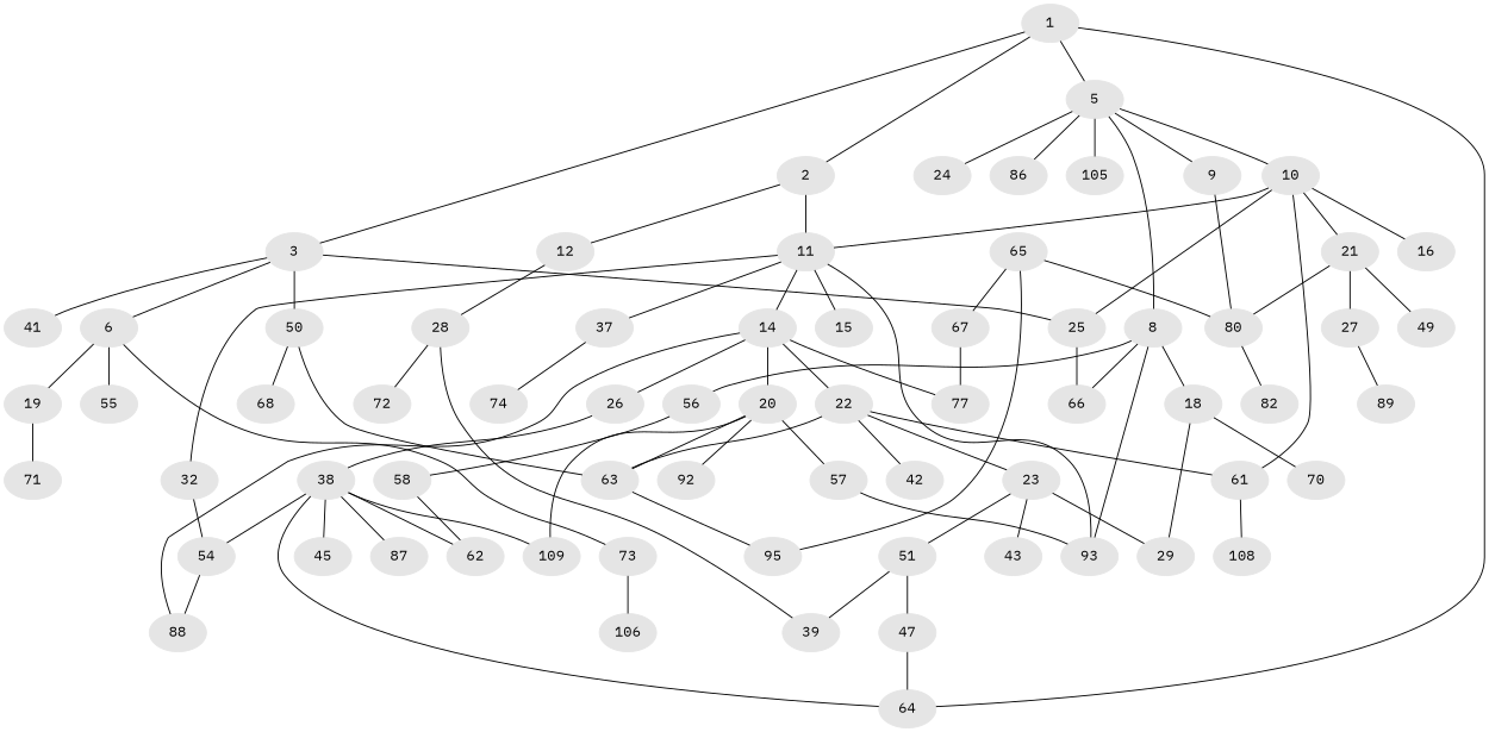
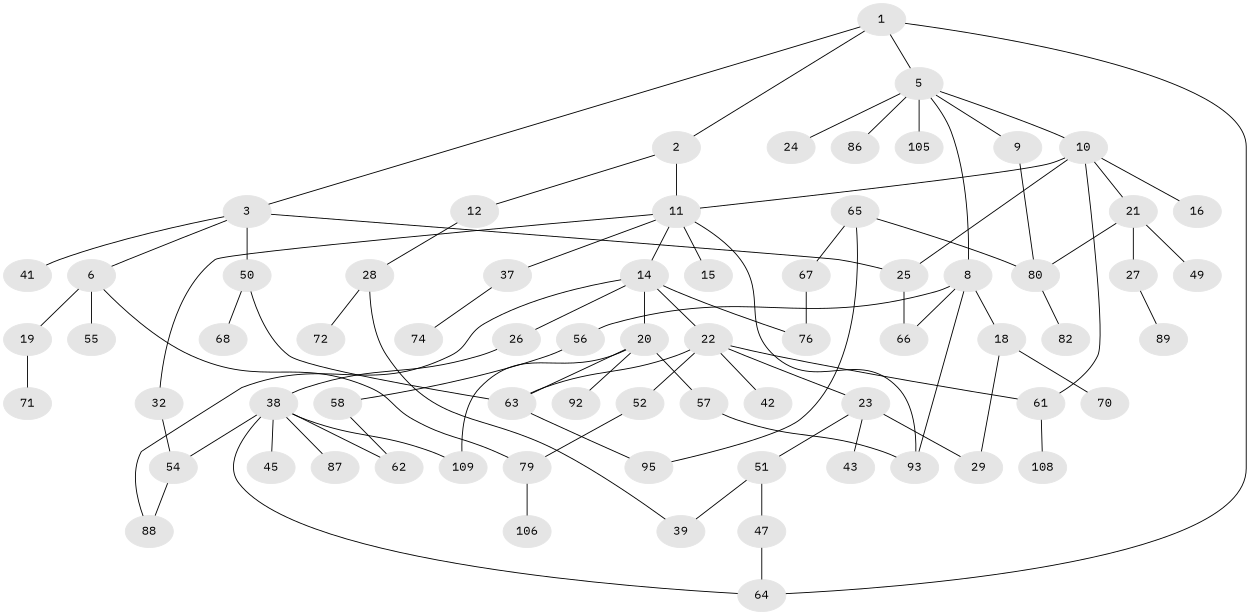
  graph {
    fontname="IBM Plex Mono"
    node [color=gray90 fontname="IBM Plex Mono" style=filled]
    edge [fontname="IBM Plex Mono"]
    1 [super="+84"]
    2
    3 [super="+4"]
    5 [super="+7"]
    64 [super="+69"]
    11 [super="+13"]
    12 [super="+102"]
    6
    25 [super="+30"]
    41
    50
    8 [super="+17"]
    9 [super="+99"]
    10
    24
    86
    105
    93 [super="+103"]
    14 [super="+33"]
    15 [super="+51"]
    32
    37 [super="+53"]
    28 [super="+94"]
    19 [super="+34"]
    55
-   73 [super="+104"]
+   73 [super="+104" label=79]
    66 [super="+90"]
    63 [super="+79"]
    68 [super="+85"]
    18
    56
    80
    16 [super="+44"]
    21 [super="+48"]
    61 [super="+98"]
    71
    106
    29 [super="+101"]
    70 [super="+76"]
    58
    82
    27 [super="+46"]
    49 [super="+59"]
    108
    20 [super="+36"]
    22 [super="+35"]
    26
-   77 [super="+81"]
+   77 [super="+81" label=76]
    88
    54 [super="+91"]
    74
    39 [super="+97"]
    72
    57
    92
    109
    23 [super="+40"]
    42 [super="+60"]
+   52 [super="+78"]
    38 [super="+100"]
    95
    89
    n63 [label=51 super="+75"]
    43
    47
    45 [super="+96"]
    62 [super="+83"]
    87
    65
    67 [super="+107"]
    1 -- 2
    1 -- 3
    1 -- 5
    1 -- 64
    2 -- 11
    2 -- 12
    3 -- 6
    3 -- 25
    3 -- 41
    3 -- 50
    5 -- 8
    5 -- 9
    5 -- 10
    5 -- 24
    5 -- 86
    5 -- 105
    11 -- 93
    11 -- 14
    11 -- 15
    11 -- 32
    11 -- 37
    12 -- 28
    6 -- 19
    6 -- 55
    6 -- 73
    25 -- 66
    50 -- 63
    50 -- 68
    8 -- 93
    8 -- 66
    8 -- 18
    8 -- 56
    9 -- 80
    10 -- 11
    10 -- 25
    10 -- 16
    10 -- 21
    10 -- 61
    14 -- 20
    14 -- 22
    14 -- 26
    14 -- 77
    14 -- 88
    32 -- 54
    37 -- 74
    28 -- 39
    28 -- 72
    19 -- 71
    73 -- 106
    63 -- 95
    18 -- 29
    18 -- 70
    56 -- 58
    80 -- 82
    21 -- 80
    21 -- 27
    21 -- 49
    61 -- 108
    58 -- 62
    27 -- 89
    20 -- 63
    20 -- 57
    20 -- 92
    20 -- 109
    22 -- 63
    22 -- 61
    22 -- 23
    22 -- 42
+   22 -- 52
    26 -- 38
    54 -- 88
    57 -- 93
    23 -- 29
    23 -- n63
    23 -- 43
+   52 -- 73
    38 -- 64
    38 -- 54
    38 -- 109
    38 -- 45
    38 -- 62
    38 -- 87
    n63 -- 39
    n63 -- 47
    47 -- 64
    65 -- 80
    65 -- 95
    65 -- 67
    67 -- 77
  }
